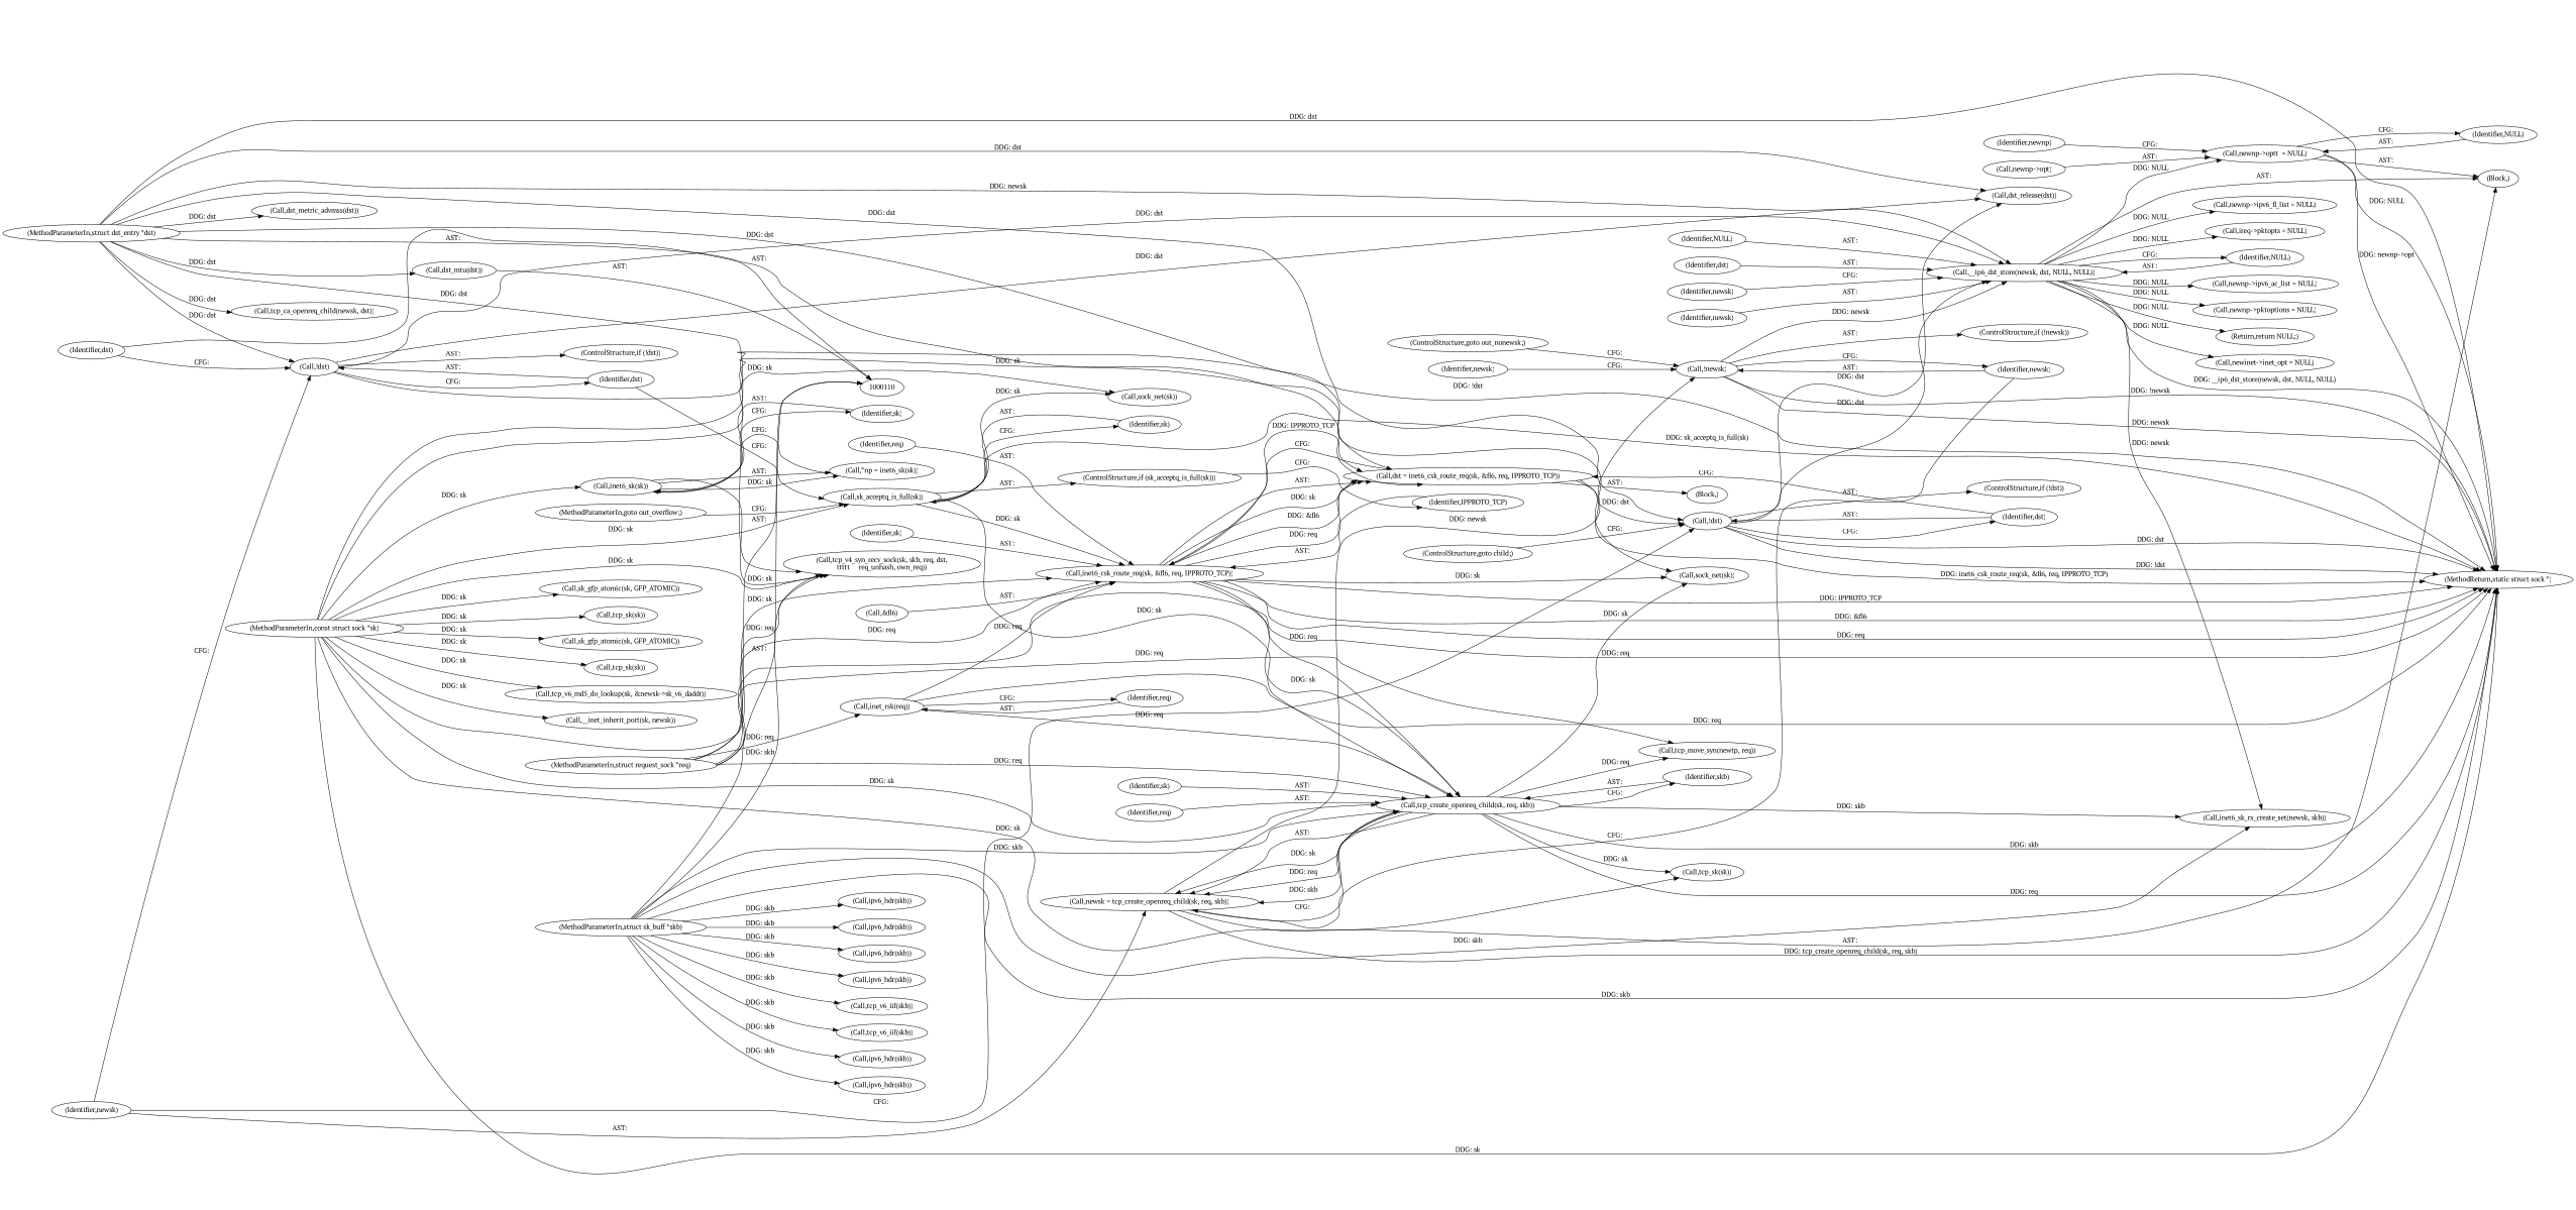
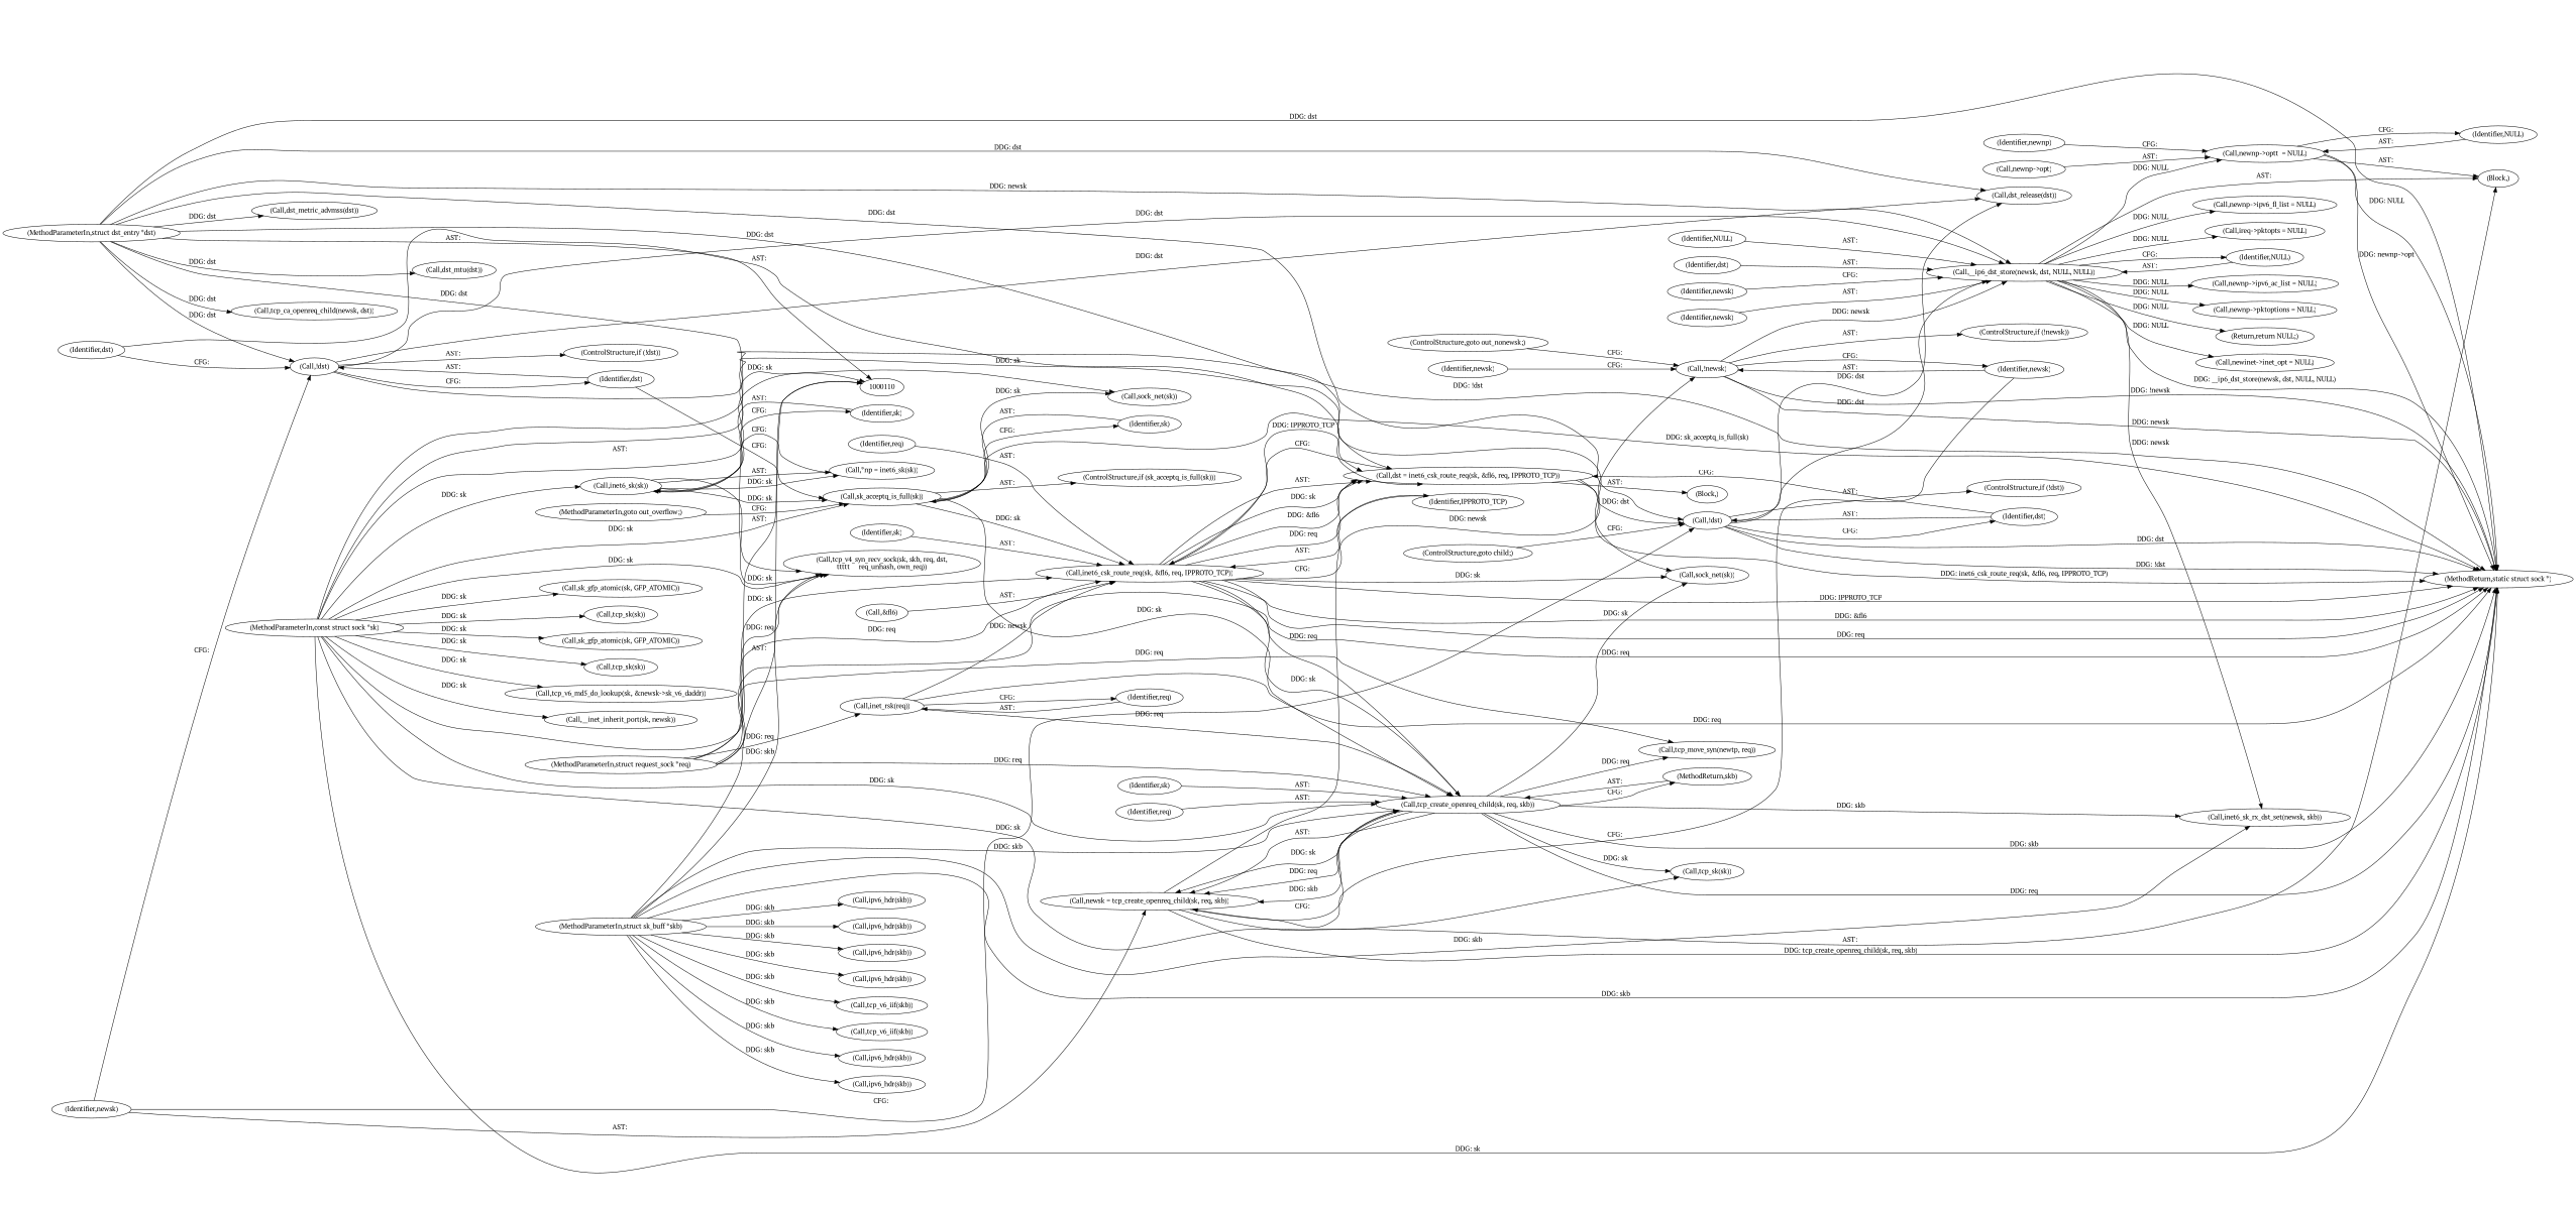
  digraph {
    fontname="PT Serif"
    rankdir=LR
    node [fontname="PT Serif"]
    edge [fontname="PT Serif"]
    n1 [label="(Call,newnp->opt\t  = NULL)"]
    n2 [label="(Identifier,NULL)"]
    n3 [label="(MethodReturn,static struct sock *)"]
    n4 [label="(Block,)"]
    n5 [label="(Call,__ip6_dst_store(newsk, dst, NULL, NULL))"]
-   n6 [label="(Call,inet6_sk_rx_create_set(newsk, skb))"]
+   n6 [label="(Call,inet6_sk_rx_dst_set(newsk, skb))"]
    n7 [label="(Call,ireq->pktopts = NULL)"]
    n8 [label="(Identifier,NULL)"]
    n9 [label="(Call,newnp->ipv6_ac_list = NULL)"]
    n10 [label="(Call,newnp->pktoptions = NULL)"]
    n11 [label="(Return,return NULL;)"]
    n12 [label="(Call,newinet->inet_opt = NULL)"]
    n13 [label="(Call,newnp->ipv6_fl_list = NULL)"]
    n14 [label="(Call,tcp_ca_openreq_child(newsk, dst))"]
    n15 [label="(Call,!newsk)"]
    n16 [label="(ControlStructure,if (!newsk))"]
    n17 [label="(Identifier,newsk)"]
    n18 [label="(Call,newsk = tcp_create_openreq_child(sk, req, skb))"]
    n19 [label="(Call,tcp_create_openreq_child(sk, req, skb))"]
    n20 [label="(Call,sock_net(sk))"]
    n21 [label="(Call,tcp_sk(sk))"]
-   n22 [label="(Identifier,skb)"]
+   n22 [label="(MethodReturn,skb)"]
    n23 [label="(Call,tcp_move_syn(newtp, req))"]
    n24 [label="(Call,inet6_csk_route_req(sk, &fl6, req, IPPROTO_TCP))"]
    n25 [label="(Call,dst = inet6_csk_route_req(sk, &fl6, req, IPPROTO_TCP))"]
    n26 [label="(Identifier,IPPROTO_TCP)"]
    n27 [label="(Call,!dst)"]
    n28 [label="(Block,)"]
    n29 [label="(Call,sk_acceptq_is_full(sk))"]
    n30 [label="(ControlStructure,if (sk_acceptq_is_full(sk)))"]
    n31 [label="(Identifier,sk)"]
    n32 [label="(Call,sock_net(sk))"]
    n33 [label="(Call,inet6_sk(sk))"]
    n34 [label="(Call,tcp_v4_syn_recv_sock(sk, skb, req, dst,\n\t\t\t\t\t     req_unhash, own_req))"]
    n35 [label="(Identifier,sk)"]
    n36 [label="(Call,*np = inet6_sk(sk))"]
    n37 [label="(MethodParameterIn,const struct sock *sk)"]
    n38 [label="(Call,sk_gfp_atomic(sk, GFP_ATOMIC))"]
    n39 [label="(Call,tcp_sk(sk))"]
    n40 [label="(Call,sk_gfp_atomic(sk, GFP_ATOMIC))"]
    n41 [label="(Call,tcp_sk(sk))"]
    n42 [label="(Call,tcp_v6_md5_do_lookup(sk, &newsk->sk_v6_daddr))"]
    n43 [label="(Call,__inet_inherit_port(sk, newsk))"]
    1000110
    n45 [label="(Call,inet_rsk(req))"]
    n46 [label="(Identifier,req)"]
    n47 [label="(MethodParameterIn,struct request_sock *req)"]
    n48 [label="(MethodParameterIn,struct sk_buff *skb)"]
    n49 [label="(Call,ipv6_hdr(skb))"]
    n50 [label="(Call,ipv6_hdr(skb))"]
    n51 [label="(Call,ipv6_hdr(skb))"]
    n52 [label="(Call,ipv6_hdr(skb))"]
    n53 [label="(Call,tcp_v6_iif(skb))"]
    n54 [label="(Call,tcp_v6_iif(skb))"]
    n55 [label="(Call,ipv6_hdr(skb))"]
    n56 [label="(Call,ipv6_hdr(skb))"]
    n57 [label="(Call,dst_release(dst))"]
    n58 [label="(ControlStructure,if (!dst))"]
    n59 [label="(Identifier,dst)"]
    n60 [label="(MethodParameterIn,struct dst_entry *dst)"]
    n61 [label="(Call,!dst)"]
    n62 [label="(Call,dst_mtu(dst))"]
    n63 [label="(Call,dst_metric_advmss(dst))"]
    n64 [label="(Identifier,dst)"]
    n65 [label="(ControlStructure,if (!dst))"]
    n66 [label="(Identifier,newnp)"]
    n67 [label="(Call,newnp->opt)"]
    n68 [label="(Identifier,newsk)"]
    n69 [label="(ControlStructure,goto child;)"]
    n70 [label="(MethodParameterIn,goto out_overflow;)"]
    n71 [label="(Identifier,sk)"]
    n72 [label="(Identifier,req)"]
    n73 [label="(Identifier,dst)"]
    n74 [label="(ControlStructure,goto out_nonewsk;)"]
    n75 [label="(Identifier,dst)"]
    n76 [label="(Identifier,newsk)"]
    n77 [label="(Identifier,newsk)"]
    n78 [label="(Identifier,newsk)"]
    n79 [label="(Identifier,req)"]
    n80 [label="(Identifier,NULL)"]
    n81 [label="(Identifier,sk)"]
    n82 [label="(Call,&fl6)"]
    n1 -> n2 [label="CFG: "]
    n1 -> n3 [label="DDG: newnp->opt"]
    n1 -> n3 [label="DDG: NULL"]
    n1 -> n4 [label="AST: "]
    n2 -> n1 [label="AST: "]
    n5 -> n1 [label="DDG: NULL"]
    n5 -> n3 [label="DDG: __ip6_dst_store(newsk, dst, NULL, NULL)"]
    n5 -> n4 [label="AST: "]
    n5 -> n6 [label="DDG: newsk"]
    n5 -> n7 [label="DDG: NULL"]
    n5 -> n8 [label="CFG: "]
    n5 -> n9 [label="DDG: NULL"]
    n5 -> n10 [label="DDG: NULL"]
    n5 -> n11 [label="DDG: NULL"]
    n5 -> n12 [label="DDG: NULL"]
    n5 -> n13 [label="DDG: NULL"]
    n8 -> n5 [label="AST: "]
    n15 -> n3 [label="DDG: newsk"]
    n15 -> n3 [label="DDG: !newsk"]
    n15 -> n5 [label="DDG: newsk"]
    n15 -> n16 [label="AST: "]
    n15 -> n17 [label="CFG: "]
    n17 -> n15 [label="AST: "]
    n17 -> n18 [label="CFG: "]
    n18 -> n3 [label="DDG: tcp_create_openreq_child(sk, req, skb)"]
    n18 -> n4 [label="AST: "]
    n18 -> n15 [label="DDG: newsk"]
    n18 -> n19 [label="CFG: "]
    n19 -> n3 [label="DDG: skb"]
    n19 -> n3 [label="DDG: req"]
    n19 -> n6 [label="DDG: skb"]
    n19 -> n18 [label="AST: "]
    n19 -> n18 [label="DDG: sk"]
    n19 -> n18 [label="DDG: req"]
    n19 -> n18 [label="DDG: skb"]
    n19 -> n20 [label="DDG: sk"]
    n19 -> n21 [label="DDG: sk"]
    n19 -> n22 [label="CFG: "]
    n19 -> n23 [label="DDG: req"]
    n22 -> n19 [label="AST: "]
    n24 -> n3 [label="DDG: &fl6"]
    n24 -> n3 [label="DDG: req"]
    n24 -> n3 [label="DDG: IPPROTO_TCP"]
    n24 -> n19 [label="DDG: sk"]
    n24 -> n19 [label="DDG: req"]
    n24 -> n20 [label="DDG: sk"]
    n24 -> n25 [label="AST: "]
    n24 -> n25 [label="DDG: sk"]
    n24 -> n25 [label="DDG: &fl6"]
    n24 -> n25 [label="DDG: req"]
    n24 -> n25 [label="DDG: IPPROTO_TCP"]
-   n30 -> n26 [label="CFG: "]
+   n24 -> n26 [label="CFG: "]
    n25 -> n3 [label="DDG: inet6_csk_route_req(sk, &fl6, req, IPPROTO_TCP)"]
    n25 -> n24 [label="CFG: "]
    n25 -> n27 [label="DDG: dst"]
    n25 -> n28 [label="AST: "]
    n26 -> n24 [label="AST: "]
    n27 -> n3 [label="DDG: dst"]
    n27 -> n3 [label="DDG: !dst"]
    n27 -> n5 [label="DDG: dst"]
    n27 -> n57 [label="DDG: dst"]
    n27 -> n58 [label="AST: "]
    n27 -> n59 [label="CFG: "]
    n29 -> n3 [label="DDG: sk_acceptq_is_full(sk)"]
    n29 -> n19 [label="DDG: sk"]
    n29 -> n24 [label="DDG: sk"]
    n29 -> n30 [label="AST: "]
    n29 -> n31 [label="CFG: "]
    n29 -> n32 [label="DDG: sk"]
    n31 -> n29 [label="AST: "]
+   n33 -> n29 [label="DDG: sk"]
    n33 -> n34 [label="DDG: sk"]
    n33 -> n35 [label="CFG: "]
    n33 -> n36 [label="AST: "]
    n33 -> n36 [label="DDG: sk"]
    n35 -> n33 [label="AST: "]
    n36 -> n33 [label="CFG: "]
    n37 -> n3 [label="DDG: sk"]
    n37 -> n19 [label="DDG: sk"]
    n37 -> n20 [label="DDG: sk"]
    n37 -> n21 [label="DDG: sk"]
    n37 -> n24 [label="DDG: sk"]
    n37 -> n29 [label="DDG: sk"]
    n37 -> n32 [label="DDG: sk"]
    n37 -> n33 [label="DDG: sk"]
    n37 -> n34 [label="DDG: sk"]
    n37 -> n38 [label="DDG: sk"]
    n37 -> n39 [label="DDG: sk"]
    n37 -> n40 [label="DDG: sk"]
    n37 -> n41 [label="DDG: sk"]
    n37 -> n42 [label="DDG: sk"]
    n37 -> n43 [label="DDG: sk"]
-   n62 -> 1000110 [label="AST: "]
+   n37 -> 1000110 [label="AST: "]
    n45 -> n3 [label="DDG: req"]
    n45 -> n19 [label="DDG: req"]
-   n45 -> n24 [label="DDG: req"]
+   n45 -> n24 [label="DDG: newsk"]
    n45 -> n46 [label="CFG: "]
    n46 -> n45 [label="AST: "]
    n47 -> n3 [label="DDG: req"]
    n47 -> n19 [label="DDG: req"]
    n47 -> n23 [label="DDG: req"]
    n47 -> n24 [label="DDG: req"]
    n47 -> n34 [label="DDG: req"]
    n47 -> 1000110 [label="AST: "]
    n47 -> n45 [label="DDG: req"]
    n48 -> n3 [label="DDG: skb"]
    n48 -> n6 [label="DDG: skb"]
    n48 -> n19 [label="DDG: skb"]
    n48 -> n34 [label="DDG: skb"]
    n48 -> 1000110 [label="AST: "]
    n48 -> n49 [label="DDG: skb"]
    n48 -> n50 [label="DDG: skb"]
    n48 -> n51 [label="DDG: skb"]
    n48 -> n52 [label="DDG: skb"]
    n48 -> n53 [label="DDG: skb"]
    n48 -> n54 [label="DDG: skb"]
    n48 -> n55 [label="DDG: skb"]
    n48 -> n56 [label="DDG: skb"]
    n59 -> n25 [label="CFG: "]
    n59 -> n27 [label="AST: "]
    n60 -> n3 [label="DDG: dst"]
    n60 -> n5 [label="DDG: newsk"]
    n60 -> n14 [label="DDG: dst"]
    n60 -> n25 [label="DDG: dst"]
    n60 -> n27 [label="DDG: dst"]
    n60 -> n34 [label="DDG: dst"]
    n60 -> 1000110 [label="AST: "]
    n60 -> n57 [label="DDG: dst"]
    n60 -> n61 [label="DDG: dst"]
    n60 -> n62 [label="DDG: dst"]
    n60 -> n63 [label="DDG: dst"]
    n61 -> n3 [label="DDG: !dst"]
    n61 -> n5 [label="DDG: dst"]
    n61 -> n57 [label="DDG: dst"]
    n61 -> n64 [label="CFG: "]
    n61 -> n65 [label="AST: "]
    n64 -> n29 [label="CFG: "]
    n64 -> n61 [label="AST: "]
    n66 -> n1 [label="CFG: "]
    n67 -> n1 [label="AST: "]
    n68 -> n18 [label="AST: "]
    n68 -> n27 [label="CFG: "]
    n68 -> n61 [label="CFG: "]
    n69 -> n27 [label="CFG: "]
    n70 -> n29 [label="CFG: "]
    n71 -> n19 [label="AST: "]
    n72 -> n19 [label="AST: "]
    n73 -> n5 [label="AST: "]
    n74 -> n15 [label="CFG: "]
    n75 -> n25 [label="AST: "]
    n75 -> n61 [label="CFG: "]
    n76 -> n5 [label="CFG: "]
    n77 -> n5 [label="AST: "]
    n78 -> n15 [label="CFG: "]
    n79 -> n24 [label="AST: "]
    n80 -> n5 [label="AST: "]
    n81 -> n24 [label="AST: "]
    n82 -> n24 [label="AST: "]
  }
